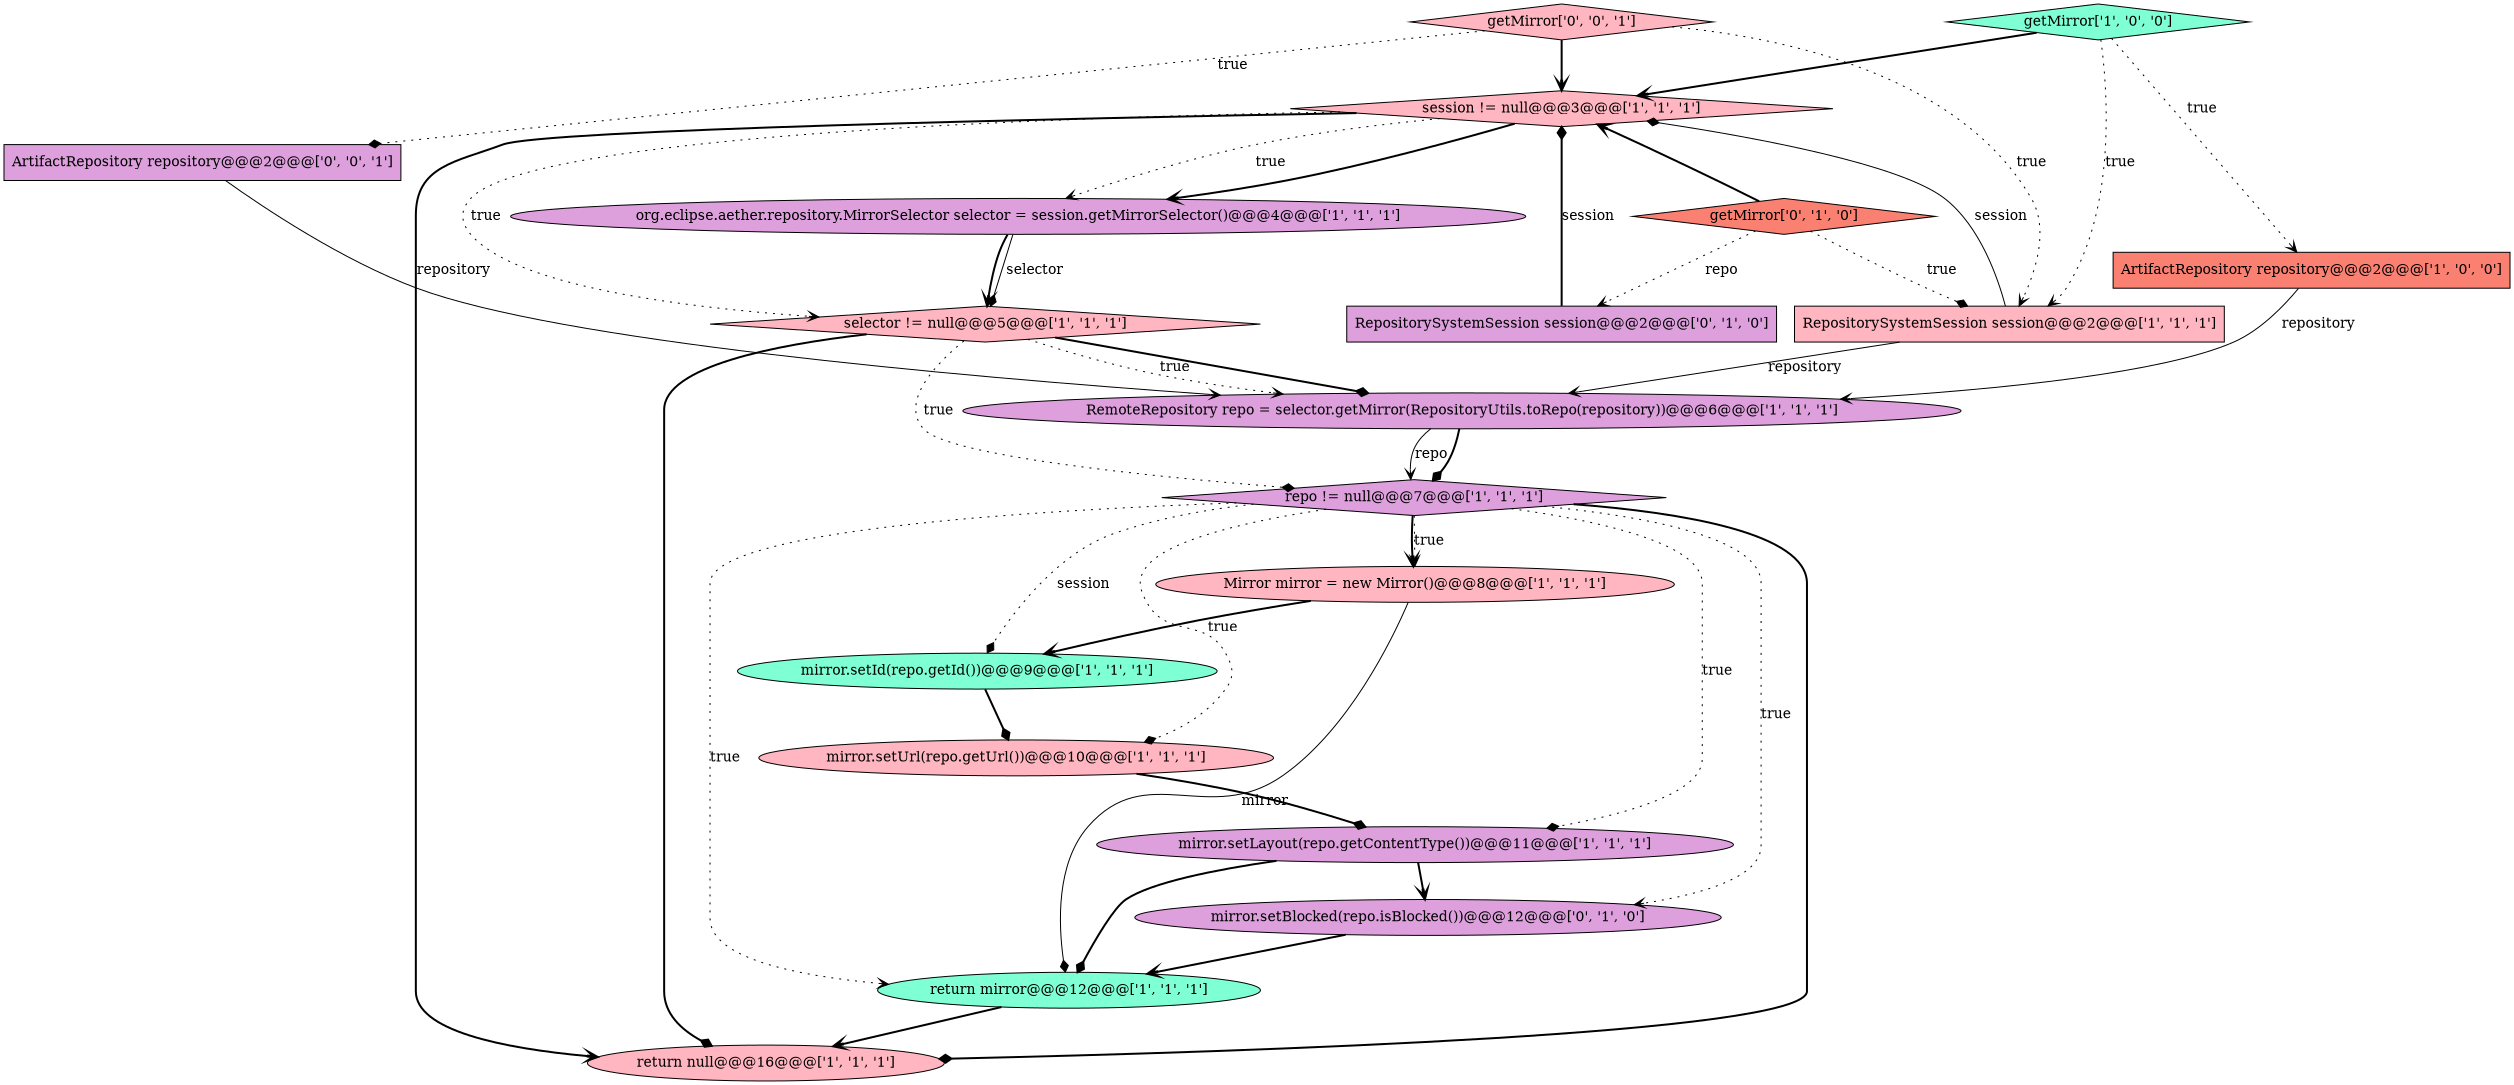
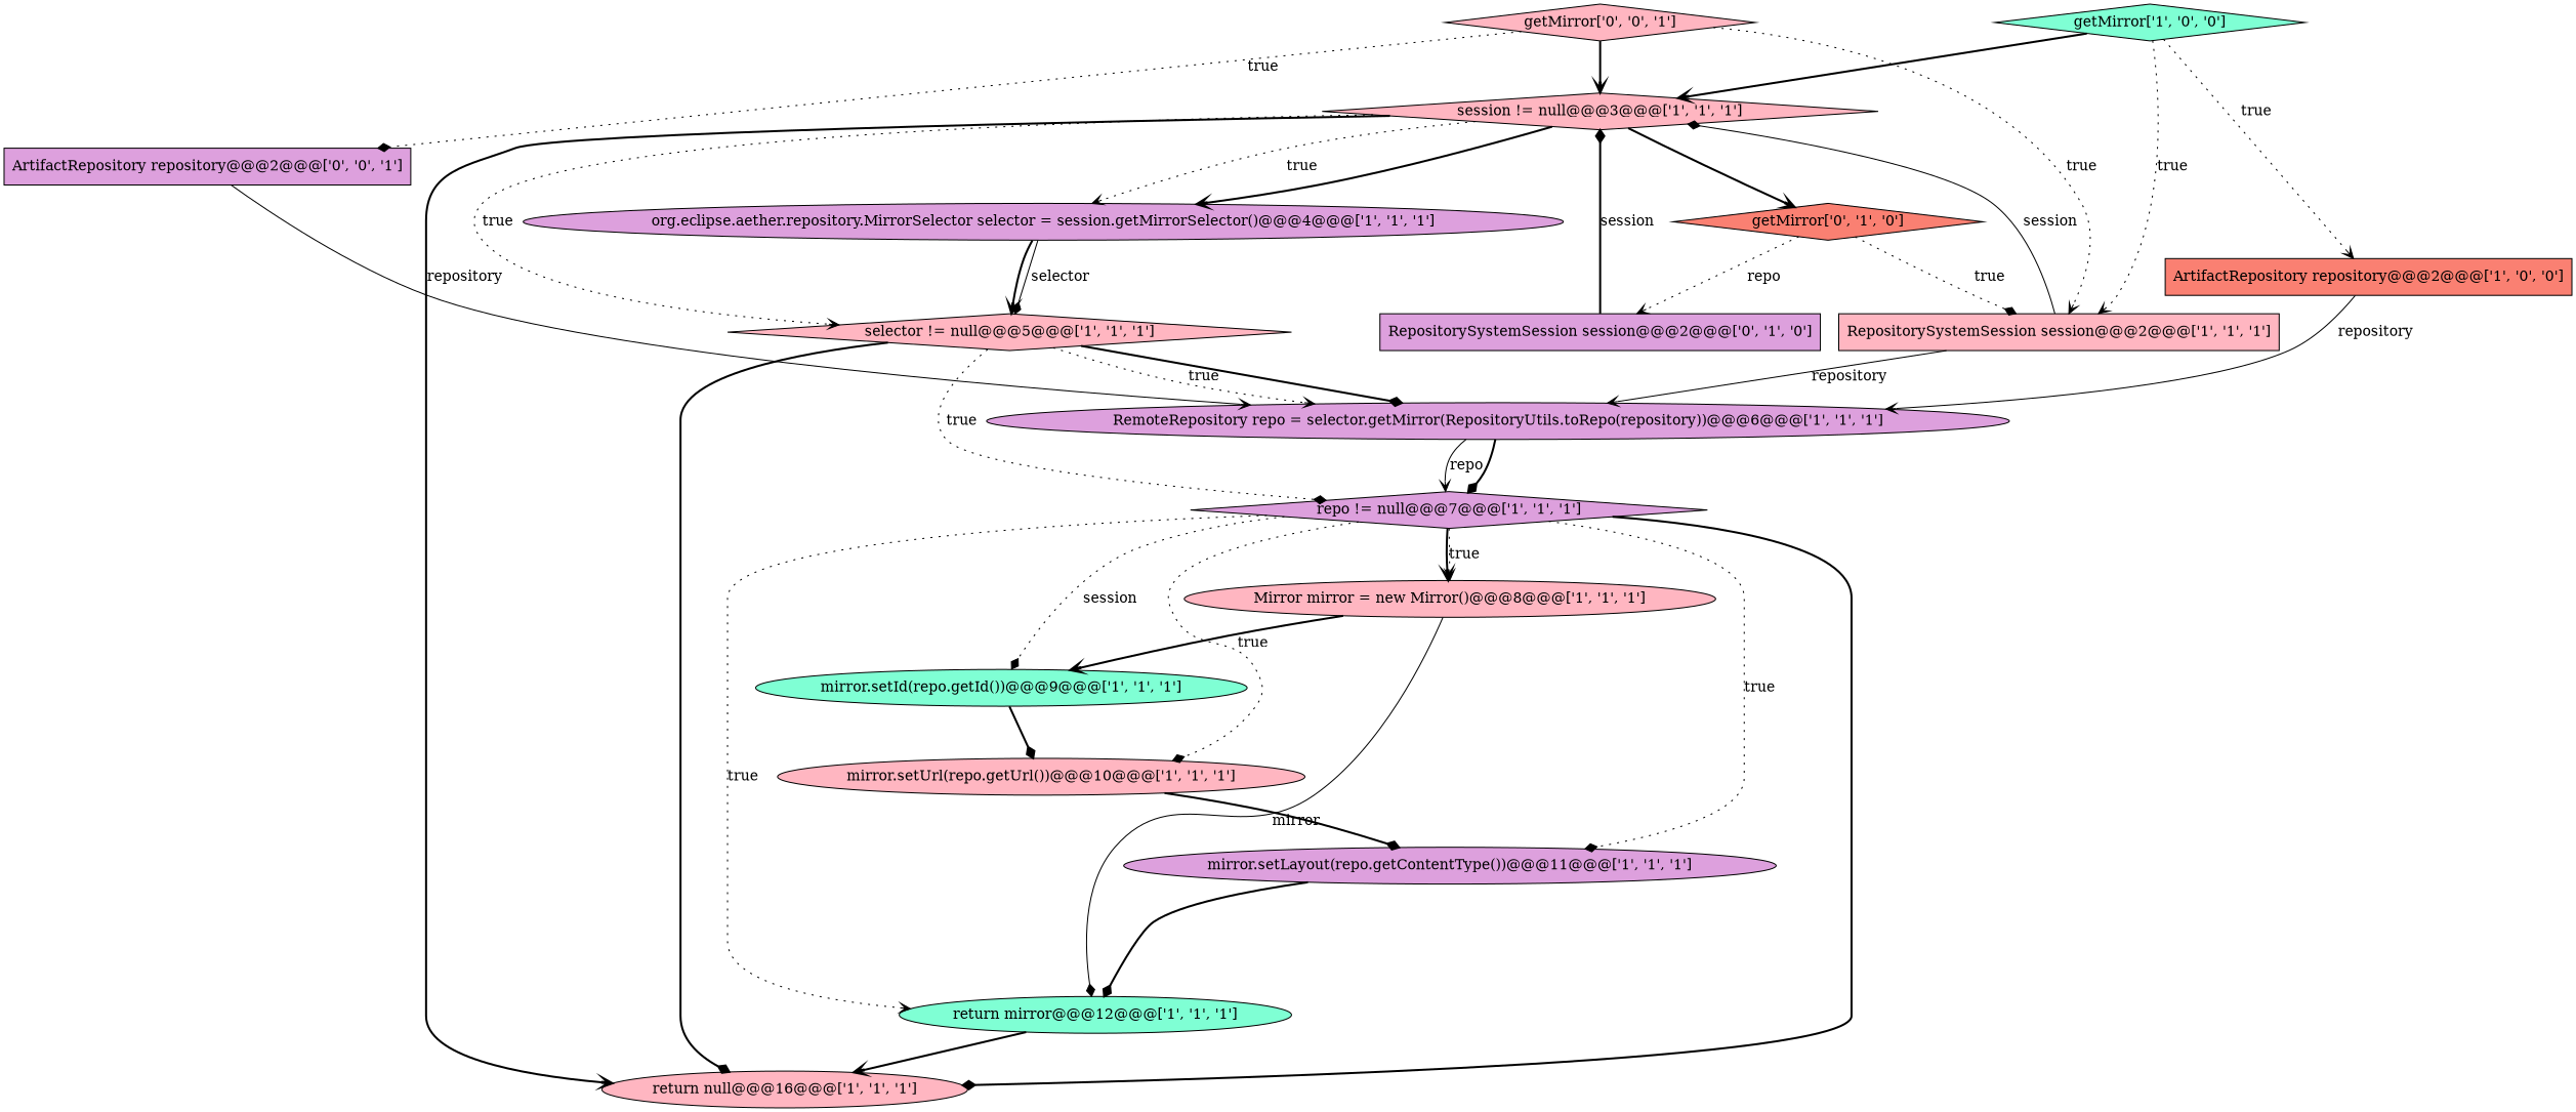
  digraph {
    node [fillcolor=plum shape=ellipse style=filled]
    edge [arrowhead=vee style=bold]
-   n1 [label="mirror.setBlocked(repo.isBlocked())@@@12@@@['0', '1', '0']"]
    n2 [fillcolor=aquamarine label="return mirror@@@12@@@['1', '1', '1']"]
    n3 [fillcolor=lightpink label="return null@@@16@@@['1', '1', '1']"]
    n4 [fillcolor=lightpink label="getMirror['0', '0', '1']" shape=diamond]
    n5 [label="ArtifactRepository repository@@@2@@@['0', '0', '1']" shape=box]
    n6 [fillcolor=lightpink label="session != null@@@3@@@['1', '1', '1']" shape=diamond]
    n7 [fillcolor=lightpink label="RepositorySystemSession session@@@2@@@['1', '1', '1']" shape=box]
    n8 [label="RemoteRepository repo = selector.getMirror(RepositoryUtils.toRepo(repository))@@@6@@@['1', '1', '1']"]
    n9 [label="org.eclipse.aether.repository.MirrorSelector selector = session.getMirrorSelector()@@@4@@@['1', '1', '1']"]
    n10 [fillcolor=lightpink label="selector != null@@@5@@@['1', '1', '1']" shape=diamond]
    n11 [label="repo != null@@@7@@@['1', '1', '1']" shape=diamond]
    n12 [fillcolor=lightpink label="mirror.setUrl(repo.getUrl())@@@10@@@['1', '1', '1']"]
    n13 [label="mirror.setLayout(repo.getContentType())@@@11@@@['1', '1', '1']"]
    n14 [fillcolor=aquamarine label="mirror.setId(repo.getId())@@@9@@@['1', '1', '1']"]
    n15 [fillcolor=lightpink label="Mirror mirror = new Mirror()@@@8@@@['1', '1', '1']"]
    n16 [fillcolor=salmon label="getMirror['0', '1', '0']" shape=diamond]
    n17 [label="RepositorySystemSession session@@@2@@@['0', '1', '0']" shape=box]
    n18 [fillcolor=salmon label="ArtifactRepository repository@@@2@@@['1', '0', '0']" shape=box]
    n19 [fillcolor=aquamarine label="getMirror['1', '0', '0']" shape=diamond]
-   n1 -> n2
    n2 -> n3
    n4 -> n5 [arrowhead=diamond label=true style=dotted]
    n4 -> n6
    n4 -> n7 [label=true style=dotted]
    n5 -> n8 [label=repository style=solid]
    n6 -> n3
    n6 -> n9 [label=true style=dotted]
    n6 -> n9
    n6 -> n10 [label=true style=dotted]
    n7 -> n6 [arrowhead=diamond label=session style=solid]
    n7 -> n8 [label=repository style=solid]
    n8 -> n11 [label=repo style=solid]
    n8 -> n11 [arrowhead=diamond]
    n9 -> n10 [arrowhead=diamond label=selector style=solid]
    n9 -> n10
    n10 -> n3 [arrowhead=diamond]
    n10 -> n8 [arrowhead=diamond]
    n10 -> n8 [label=true style=dotted]
    n10 -> n11 [arrowhead=diamond label=true style=dotted]
-   n11 -> n1 [label=true style=dotted]
    n11 -> n2 [label=true style=dotted]
    n11 -> n3 [arrowhead=diamond]
    n11 -> n12 [arrowhead=diamond label=true style=dotted]
    n11 -> n13 [arrowhead=diamond label=true style=dotted]
    n11 -> n14 [arrowhead=diamond label=session style=dotted]
    n11 -> n15
    n11 -> n15 [label=true style=dotted]
    n12 -> n13 [arrowhead=diamond]
-   n13 -> n1
    n13 -> n2 [arrowhead=diamond]
    n14 -> n12 [arrowhead=diamond]
    n15 -> n2 [arrowhead=diamond label=mirror style=solid]
    n15 -> n14
-   n16 -> n6
+   n6 -> n16
    n16 -> n7 [arrowhead=diamond label=true style=dotted]
    n16 -> n17 [label=repo style=dotted]
    n17 -> n6 [arrowhead=diamond label=session]
    n18 -> n8 [label=repository style=solid]
    n19 -> n6
    n19 -> n7 [label=true style=dotted]
    n19 -> n18 [label=true style=dotted]
  }
